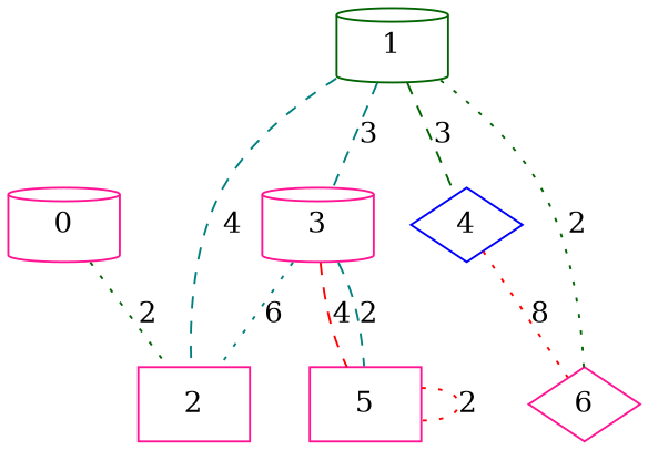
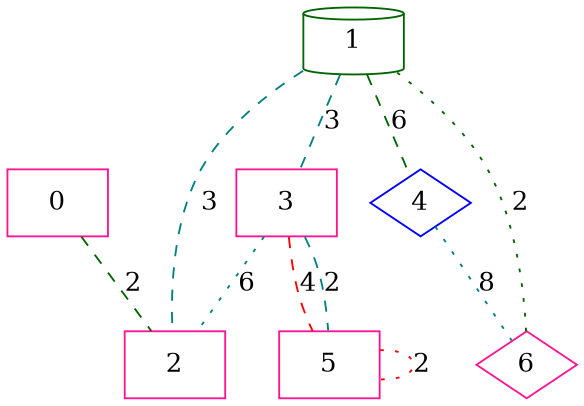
  graph {
    node [color=deeppink shape=box weight=1]
    edge [color=teal style=dashed]
-   0 [shape=cylinder]
+   0
    2
    1 [color=darkgreen shape=cylinder]
-   3 [shape=cylinder]
+   3
    4 [color=blue shape=diamond]
    5 [weight=2]
    6 [shape=diamond weight=4]
-   0 -- 2 [color=darkgreen label=2 style=dotted]
-   1 -- 2 [label=4]
+   0 -- 2 [color=darkgreen label=2]
+   1 -- 2 [label=3]
    1 -- 3 [label=3]
-   1 -- 4 [color=darkgreen label=3]
+   1 -- 4 [color=darkgreen label=6]
    3 -- 2 [label=6 style=dotted]
    3 -- 5 [color=red label=4]
    3 -- 5 [label=2]
-   4 -- 6 [color=red label=8 style=dotted]
+   4 -- 6 [label=8 style=dotted]
    5 -- 5 [color=red label=2 style=dotted]
    6 -- 1 [color=darkgreen label=2 style=dotted]
  }
